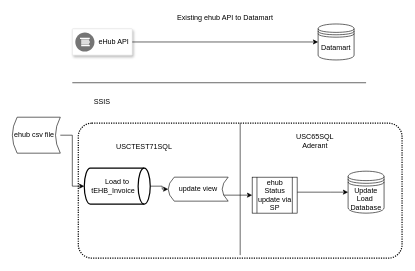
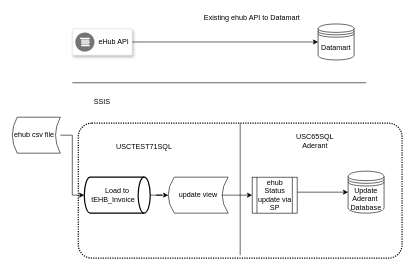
  <mxCell id="0" />
  <mxCell id="1" parent="0" />
  <mxCell id="2" value="" style="strokeColor=#dddddd;fillColor=#ffffff;shadow=1;strokeWidth=1;rounded=1;absoluteArcSize=1;arcSize=2;" vertex="1" parent="1"><mxGeometry x="120" y="47.5" width="100" height="44" as="geometry" /></mxCell>
  <mxCell id="3" value="eHub API" style="dashed=0;connectable=0;html=1;fillColor=#757575;strokeColor=none;shape=mxgraph.gcp2.logs_api;part=1;labelPosition=right;verticalLabelPosition=middle;align=left;verticalAlign=middle;spacingLeft=5;fontColor=#000000;fontSize=12;" vertex="1" parent="2"><mxGeometry y="0.5" width="32" height="32" relative="1" as="geometry"><mxPoint x="5" y="-16" as="offset" /></mxGeometry></mxCell>
  <mxCell id="4" value="Datamart" style="shape=datastore;whiteSpace=wrap;html=1;" vertex="1" parent="1"><mxGeometry x="530" y="39.5" width="60" height="60" as="geometry" /></mxCell>
  <mxCell id="5" value="" style="endArrow=classic;html=1;exitX=1;exitY=0.5;exitDx=0;exitDy=0;" edge="1" parent="1" source="2"><mxGeometry width="50" height="50" relative="1" as="geometry"><mxPoint x="370" y="94.5" as="sourcePoint" /><mxPoint x="530" y="69.5" as="targetPoint" /></mxGeometry></mxCell>
  <mxCell id="6" value="" style="endArrow=none;html=1;" edge="1" parent="1"><mxGeometry width="50" height="50" relative="1" as="geometry"><mxPoint x="120" y="137.5" as="sourcePoint" /><mxPoint x="610" y="137.5" as="targetPoint" /></mxGeometry></mxCell>
  <mxCell id="7" value="USC65SQL Aderant" style="text;html=1;strokeColor=none;fillColor=none;align=center;verticalAlign=middle;whiteSpace=wrap;rounded=0;" vertex="1" parent="1"><mxGeometry x="480" y="225" width="90" height="20" as="geometry" /></mxCell>
  <mxCell id="8" style="edgeStyle=orthogonalEdgeStyle;rounded=0;orthogonalLoop=1;jettySize=auto;html=1;entryX=0;entryY=0.5;entryDx=0;entryDy=0;exitX=0.87;exitY=0.533;exitDx=0;exitDy=0;exitPerimeter=0;" edge="1" parent="1" source="9" target="15"><mxGeometry relative="1" as="geometry"><Array as="points"><mxPoint x="367" y="325" /></Array></mxGeometry></mxCell>
- <mxCell id="9" value="update view" style="shape=dataStorage;whiteSpace=wrap;html=1;" vertex="1" parent="1"><mxGeometry x="280" y="295" width="100" height="40" as="geometry" /></mxCell>
+ <mxCell id="9" value="update view" style="shape=dataStorage;whiteSpace=wrap;html=1;" vertex="1" parent="1"><mxGeometry x="280" y="295" width="100" height="60" as="geometry" /></mxCell>
  <mxCell id="10" style="edgeStyle=orthogonalEdgeStyle;rounded=0;orthogonalLoop=1;jettySize=auto;html=1;" edge="1" parent="1" source="11" target="9"><mxGeometry relative="1" as="geometry" /></mxCell>
- <mxCell id="11" value="Load to tEHB_Invoice&amp;nbsp; &amp;nbsp;&amp;nbsp;" style="strokeWidth=2;html=1;shape=mxgraph.flowchart.direct_data;whiteSpace=wrap;" vertex="1" parent="1"><mxGeometry x="140" y="280" width="110" height="60" as="geometry" /></mxCell>
+ <mxCell id="11" value="Load to tEHB_Invoice&amp;nbsp; &amp;nbsp;&amp;nbsp;" style="strokeWidth=2;html=1;shape=mxgraph.flowchart.direct_data;whiteSpace=wrap;" vertex="1" parent="1"><mxGeometry x="140" y="295" width="110" height="60" as="geometry" /></mxCell>
  <mxCell id="12" style="edgeStyle=orthogonalEdgeStyle;rounded=0;orthogonalLoop=1;jettySize=auto;html=1;entryX=0;entryY=0.5;entryDx=0;entryDy=0;entryPerimeter=0;" edge="1" parent="1" source="13" target="11"><mxGeometry relative="1" as="geometry" /></mxCell>
  <mxCell id="13" value="ehub csv file&amp;nbsp;&amp;nbsp;" style="shape=dataStorage;whiteSpace=wrap;html=1;" vertex="1" parent="1"><mxGeometry x="20" y="195" width="80" height="60" as="geometry" /></mxCell>
  <mxCell id="14" style="edgeStyle=orthogonalEdgeStyle;rounded=0;orthogonalLoop=1;jettySize=auto;html=1;entryX=0;entryY=0.5;entryDx=0;entryDy=0;" edge="1" parent="1" source="15" target="16"><mxGeometry relative="1" as="geometry"><Array as="points"><mxPoint x="550" y="320" /><mxPoint x="550" y="320" /></Array></mxGeometry></mxCell>
  <mxCell id="15" value="ehub Status update via SP" style="shape=process;whiteSpace=wrap;html=1;backgroundOutline=1;" vertex="1" parent="1"><mxGeometry x="420" y="295" width="75" height="60" as="geometry" /></mxCell>
- <mxCell id="16" value="Update&lt;br&gt;Load&amp;nbsp;&lt;br&gt;Database" style="shape=datastore;whiteSpace=wrap;html=1;" vertex="1" parent="1"><mxGeometry x="580" y="285" width="60" height="70" as="geometry" /></mxCell>
+ <mxCell id="16" value="Update&lt;br&gt;Aderant&amp;nbsp;&lt;br&gt;Database" style="shape=datastore;whiteSpace=wrap;html=1;" vertex="1" parent="1"><mxGeometry x="580" y="285" width="60" height="70" as="geometry" /></mxCell>
  <mxCell id="17" value="" style="endArrow=none;html=1;" edge="1" parent="1"><mxGeometry width="50" height="50" relative="1" as="geometry"><mxPoint x="400" y="425" as="sourcePoint" /><mxPoint x="400" y="205" as="targetPoint" /></mxGeometry></mxCell>
  <mxCell id="18" value="USCTEST71SQL" style="text;html=1;strokeColor=none;fillColor=none;align=center;verticalAlign=middle;whiteSpace=wrap;rounded=0;" vertex="1" parent="1"><mxGeometry x="220" y="235" width="40" height="20" as="geometry" /></mxCell>
  <mxCell id="19" value="" style="rounded=1;arcSize=10;dashed=1;strokeColor=#000000;fillColor=none;gradientColor=none;dashPattern=1 1;strokeWidth=2;" vertex="1" parent="1"><mxGeometry x="130" y="205" width="540" height="225" as="geometry" /></mxCell>
  <mxCell id="20" value="SSIS" style="text;html=1;strokeColor=none;fillColor=none;align=center;verticalAlign=middle;whiteSpace=wrap;rounded=0;" vertex="1" parent="1"><mxGeometry x="150" y="160" width="40" height="20" as="geometry" /></mxCell>
- <mxCell id="21" value="Existing ehub API to Datamart" style="text;html=1;strokeColor=none;fillColor=none;align=center;verticalAlign=middle;whiteSpace=wrap;rounded=0;" vertex="1" parent="1"><mxGeometry x="290" y="20" width="170" height="20" as="geometry" /></mxCell>
+ <mxCell id="21" value="Existing ehub API to Datamart" style="text;html=1;strokeColor=none;fillColor=none;align=center;verticalAlign=middle;whiteSpace=wrap;rounded=0;" vertex="1" parent="1"><mxGeometry x="335" y="20" width="170" height="20" as="geometry" /></mxCell>
